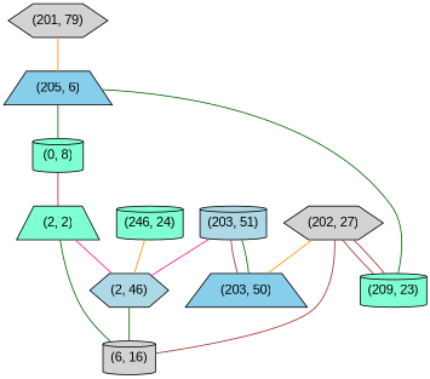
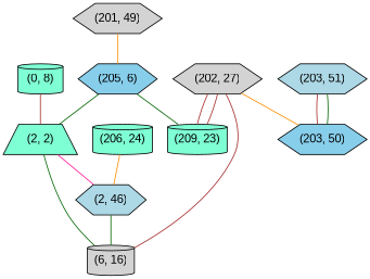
  graph {
    fontname="Liberation Sans"
    node [fillcolor=aquamarine fontname="Liberation Sans" shape=hexagon style=filled]
    edge [color=brown fontname="Liberation Sans" weight=1]
    n1 [label="(0, 8)" shape=cylinder]
    "(2, 2)" [shape=trapezium]
    "(2, 46)" [fillcolor=lightblue]
    "(6, 16)" [fillcolor=lightgrey shape=cylinder]
-   "(206, 24)" [shape=cylinder label="(246, 24)"]
-   "(203, 51)" [fillcolor=lightblue shape=cylinder]
-   "(203, 50)" [fillcolor=skyblue shape=trapezium]
-   "(205, 6)" [fillcolor=skyblue shape=trapezium]
+   "(206, 24)" [shape=cylinder]
+   "(203, 51)" [fillcolor=lightblue]
+   "(203, 50)" [fillcolor=skyblue]
+   "(205, 6)" [fillcolor=skyblue]
    n9 [label="(209, 23)" shape=cylinder]
    n10 [fillcolor=lightgrey label="(202, 27)"]
-   "(201, 49)" [fillcolor=lightgrey label="(201, 79)"]
+   "(201, 49)" [fillcolor=lightgrey]
    n1 -- "(2, 2)" [weight=4]
    "(2, 2)" -- "(2, 46)" [color=deeppink]
    "(2, 2)" -- "(6, 16)" [color=darkgreen weight=3]
    "(2, 46)" -- "(6, 16)" [color=darkgreen weight=3]
    "(206, 24)" -- "(2, 46)" [color=darkorange weight=3]
-   "(203, 51)" -- "(2, 46)" [color=deeppink weight=3]
    "(203, 51)" -- "(203, 50)"
    "(203, 51)" -- "(203, 50)" [color=darkgreen]
-   "(205, 6)" -- n1 [color=darkgreen weight=3]
+   "(205, 6)" -- "(2, 2)" [color=darkgreen weight=3]
    "(205, 6)" -- n9 [color=darkgreen]
    n10 -- "(6, 16)"
    n10 -- "(203, 50)" [color=darkorange]
    n10 -- n9
    n10 -- n9
    "(201, 49)" -- "(205, 6)" [color=darkorange weight=3]
  }
